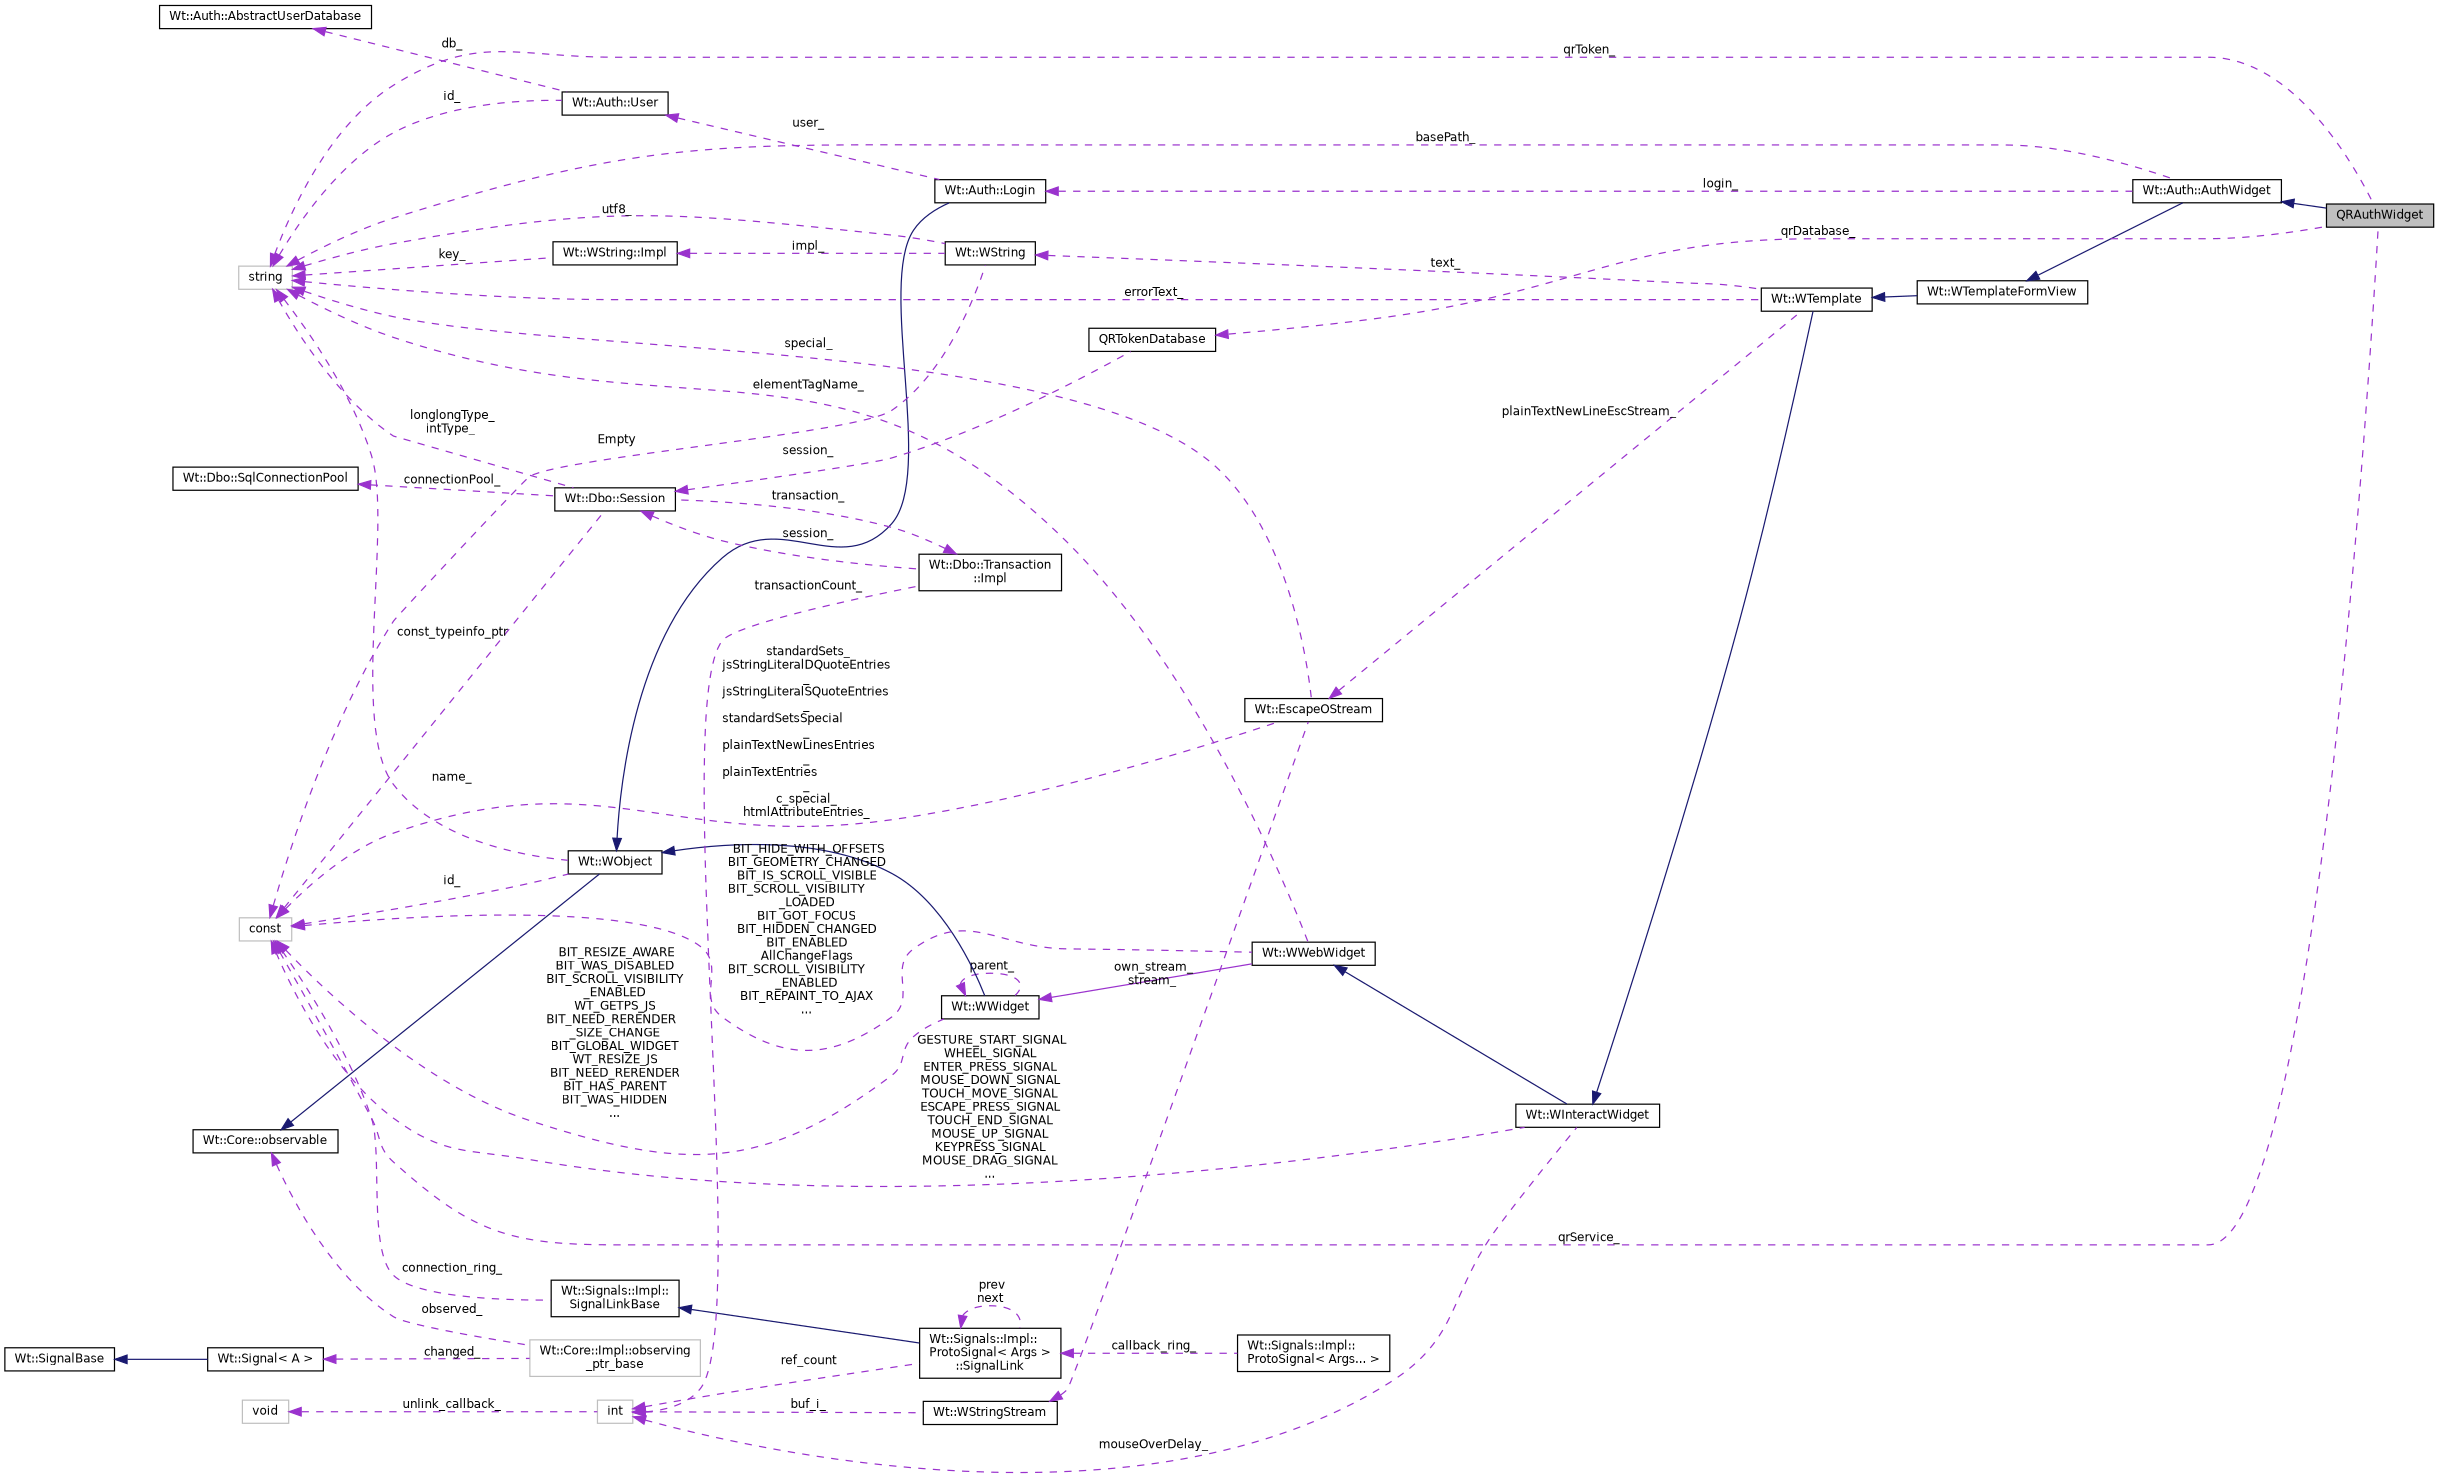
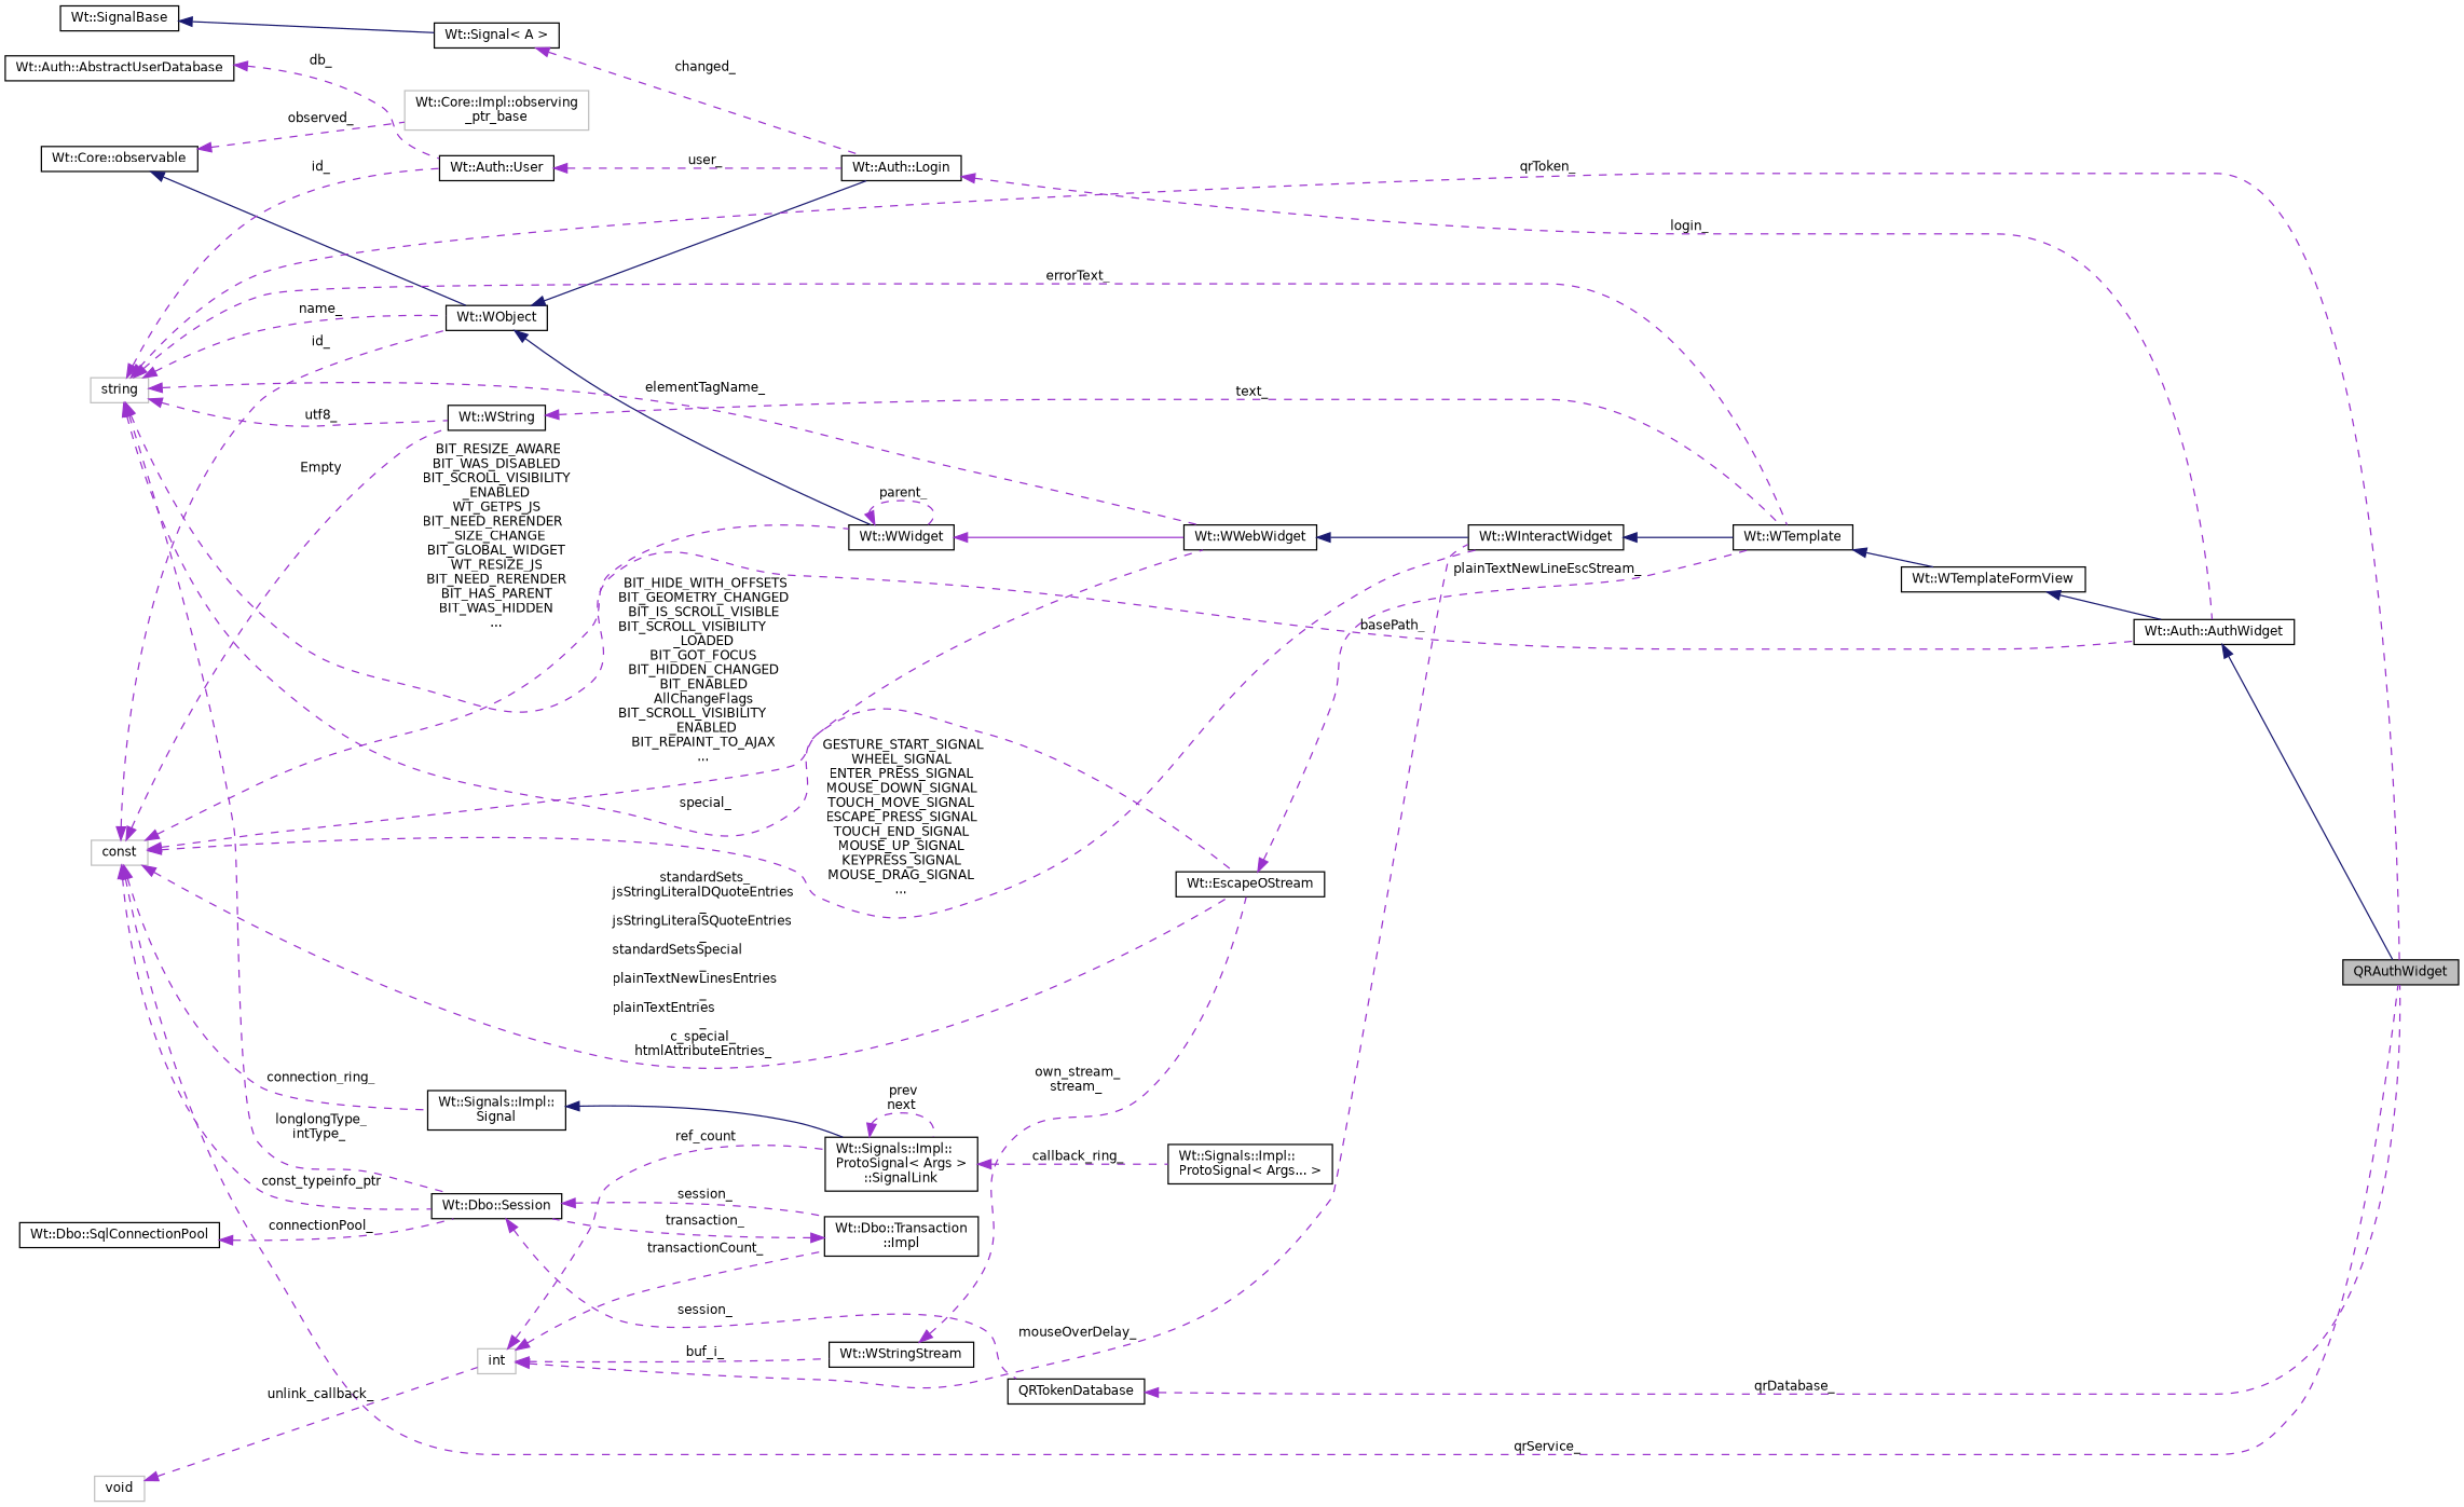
  digraph {
    rankdir=LR
    node [color=black fillcolor=white fontname=Helvetica fontsize=10 shape=record style=filled]
    edge [color=darkorchid3 dir=back fontname=Helvetica fontsize=10 labelfontname=Helvetica labelfontsize=10 style=dashed]
    n1 [fillcolor=grey75 fontcolor=black height=0.2 label=QRAuthWidget width=0.4]
    n2 [height=0.2 label="Wt::Auth::AuthWidget" width=0.4]
    n3 [height=0.2 label="Wt::WTemplateFormView" width=0.4]
    n4 [height=0.2 label="Wt::WTemplate" width=0.4]
    n5 [height=0.2 label="Wt::WInteractWidget" width=0.4]
    n6 [height=0.2 label="Wt::WWebWidget" width=0.4]
    n7 [height=0.2 label="Wt::WWidget" width=0.4]
    n8 [height=0.2 label="Wt::WObject" width=0.4]
    n9 [height=0.2 label="Wt::Auth::Login" width=0.4]
    n10 [height=0.2 label="Wt::Core::observable" width=0.4]
    n11 [color=grey75 height=0.2 label="Wt::Core::Impl::observing\l_ptr_base" width=0.4]
    n12 [color=grey75 height=0.2 label=string width=0.4]
    n13 [height=0.2 label="Wt::WString" width=0.4]
-   n14 [height=0.2 label="Wt::WString::Impl" width=0.4]
    n15 [height=0.2 label="Wt::EscapeOStream" width=0.4]
    n16 [height=0.2 label="Wt::Auth::User" width=0.4]
    n17 [height=0.2 label="Wt::Dbo::Session" width=0.4]
    n18 [height=0.2 label="Wt::Dbo::Transaction\l::Impl" width=0.4]
    n19 [height=0.2 label=QRTokenDatabase width=0.4]
    n20 [color=grey75 height=0.2 label=const width=0.4]
-   n21 [height=0.2 label="Wt::Signals::Impl::\lSignalLinkBase" width=0.4]
+   n21 [height=0.2 label="Wt::Signals::Impl::\lSignal" width=0.4]
    n22 [height=0.2 label="Wt::Signals::Impl::\lProtoSignal\< Args \>\l::SignalLink" width=0.4]
    n23 [color=grey75 height=0.2 label=int width=0.4]
    n24 [height=0.2 label="Wt::WStringStream" width=0.4]
    n25 [height=0.2 label="Wt::Signals::Impl::\lProtoSignal\< Args... \>" width=0.4]
    n26 [height=0.2 label="Wt::Signal\< A \>" width=0.4]
    n27 [height=0.2 label="Wt::SignalBase" width=0.4]
    n28 [color=grey75 height=0.2 label=void width=0.4]
    n29 [height=0.2 label="Wt::Auth::AbstractUserDatabase" width=0.4]
    n30 [height=0.2 label="Wt::Dbo::SqlConnectionPool" width=0.4]
    n2 -> n1 [color=midnightblue style=solid]
    n3 -> n2 [color=midnightblue style=solid]
    n4 -> n3 [color=midnightblue style=solid]
    n5 -> n4 [color=midnightblue style=solid]
    n6 -> n5 [color=midnightblue style=solid]
    n7 -> n6 [style=solid]
    n7 -> n7 [label=" parent_"]
    n8 -> n7 [color=midnightblue style=solid]
    n8 -> n9 [color=midnightblue style=solid]
    n9 -> n2 [label=" login_"]
    n10 -> n8 [color=midnightblue style=solid]
    n10 -> n11 [label=" observed_"]
    n12 -> n1 [label=" qrToken_"]
    n12 -> n2 [label=" basePath_"]
    n12 -> n4 [label=" errorText_"]
    n12 -> n6 [label=" elementTagName_"]
    n12 -> n8 [label=" name_"]
    n12 -> n13 [label=" utf8_"]
-   n12 -> n14 [label=" key_"]
    n12 -> n15 [label=" special_"]
    n12 -> n16 [label=" id_"]
    n12 -> n17 [label=" longlongType_\nintType_"]
    n13 -> n4 [label=" text_"]
-   n14 -> n13 [label=" impl_"]
    n15 -> n4 [label=" plainTextNewLineEscStream_"]
    n16 -> n9 [label=" user_"]
    n17 -> n18 [label=" session_"]
    n17 -> n19 [label=" session_"]
    n18 -> n17 [label=" transaction_"]
    n19 -> n1 [label=" qrDatabase_"]
    n20 -> n1 [label=" qrService_"]
    n20 -> n5 [label=" GESTURE_START_SIGNAL\nWHEEL_SIGNAL\nENTER_PRESS_SIGNAL\nMOUSE_DOWN_SIGNAL\nTOUCH_MOVE_SIGNAL\nESCAPE_PRESS_SIGNAL\nTOUCH_END_SIGNAL\nMOUSE_UP_SIGNAL\nKEYPRESS_SIGNAL\nMOUSE_DRAG_SIGNAL\n..."]
    n20 -> n6 [label=" BIT_HIDE_WITH_OFFSETS\nBIT_GEOMETRY_CHANGED\nBIT_IS_SCROLL_VISIBLE\nBIT_SCROLL_VISIBILITY\l_LOADED\nBIT_GOT_FOCUS\nBIT_HIDDEN_CHANGED\nBIT_ENABLED\nAllChangeFlags\nBIT_SCROLL_VISIBILITY\l_ENABLED\nBIT_REPAINT_TO_AJAX\n..."]
    n20 -> n7 [label=" BIT_RESIZE_AWARE\nBIT_WAS_DISABLED\nBIT_SCROLL_VISIBILITY\l_ENABLED\nWT_GETPS_JS\nBIT_NEED_RERENDER\l_SIZE_CHANGE\nBIT_GLOBAL_WIDGET\nWT_RESIZE_JS\nBIT_NEED_RERENDER\nBIT_HAS_PARENT\nBIT_WAS_HIDDEN\n..."]
    n20 -> n8 [label=" id_"]
    n20 -> n13 [label=" Empty"]
    n20 -> n15 [label=" standardSets_\njsStringLiteralDQuoteEntries\l_\njsStringLiteralSQuoteEntries\l_\nstandardSetsSpecial\l_\nplainTextNewLinesEntries\l_\nplainTextEntries\l_\nc_special_\nhtmlAttributeEntries_"]
    n20 -> n17 [label=" const_typeinfo_ptr"]
    n20 -> n21 [label=" connection_ring_"]
    n21 -> n22 [color=midnightblue style=solid]
    n22 -> n22 [label=" prev\nnext"]
    n22 -> n25 [label=" callback_ring_"]
    n23 -> n5 [label=" mouseOverDelay_"]
    n23 -> n18 [label=" transactionCount_"]
    n23 -> n22 [label=" ref_count"]
    n23 -> n24 [label=" buf_i_"]
    n24 -> n15 [label=" own_stream_\nstream_"]
-   n26 -> n11 [label=" changed_"]
+   n26 -> n9 [label=" changed_"]
    n27 -> n26 [color=midnightblue style=solid]
    n28 -> n23 [label=" unlink_callback_"]
    n29 -> n16 [label=" db_"]
    n30 -> n17 [label=" connectionPool_"]
  }
